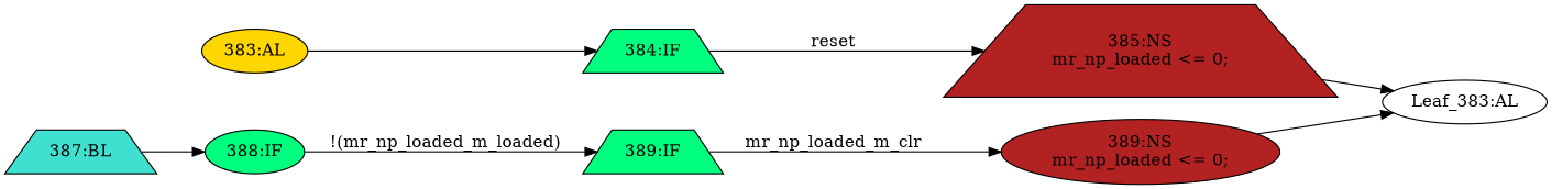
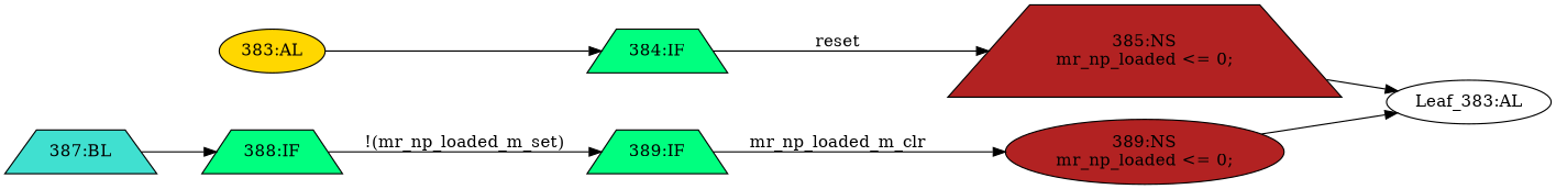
  strict digraph {
    rankdir=LR
    node [fillcolor=springgreen shape=trapezium statements="[]" style=filled typ=IfStatement]
    edge [cond="[]" lineno=None]
    n1 [ast="<pyverilog.vparser.ast.NonblockingSubstitution object at 0x7f1980a56290>" fillcolor=firebrick label="389:NS\nmr_np_loaded <= 0;" shape=ellipse statements="[<pyverilog.vparser.ast.NonblockingSubstitution object at 0x7f1980a56290>]" typ=NonblockingSubstitution]
    n2 [def_var="['mr_np_loaded']" label="Leaf_383:AL" shape=ellipse fillcolor="" statements="" style="" typ=""]
    n3 [ast="<pyverilog.vparser.ast.NonblockingSubstitution object at 0x7f1980a56690>" fillcolor=firebrick label="385:NS\nmr_np_loaded <= 0;" statements="[<pyverilog.vparser.ast.NonblockingSubstitution object at 0x7f1980a56690>]" typ=NonblockingSubstitution]
-   n4 [ast="<pyverilog.vparser.ast.IfStatement object at 0x7f1980a56c50>" label="388:IF" shape=ellipse]
+   n4 [ast="<pyverilog.vparser.ast.IfStatement object at 0x7f1980a56c50>" label="388:IF"]
    n5 [ast="<pyverilog.vparser.ast.IfStatement object at 0x7f1980a56c90>" label="389:IF"]
    n6 [ast="<pyverilog.vparser.ast.Always object at 0x7f1980a56a10>" clk_sens=True fillcolor=gold label="383:AL" sens="['ck', 'reset']" shape=ellipse typ=Always use_var="['reset', 'mr_np_loaded_m_set', 'mr_np_loaded_m_clr']"]
    n7 [ast="<pyverilog.vparser.ast.IfStatement object at 0x7f1980a56b90>" label="384:IF"]
    n8 [ast="<pyverilog.vparser.ast.Block object at 0x7f1980a56c10>" fillcolor=turquoise label="387:BL" typ=Block]
    n1 -> n2
    n3 -> n2
-   n4 -> n5 [cond="['mr_np_loaded_m_set']" label="!(mr_np_loaded_m_loaded)" lineno=388]
+   n4 -> n5 [cond="['mr_np_loaded_m_set']" label="!(mr_np_loaded_m_set)" lineno=388]
    n5 -> n1 [cond="['mr_np_loaded_m_clr']" label=mr_np_loaded_m_clr lineno=389]
    n6 -> n7
    n7 -> n3 [cond="['reset']" label=reset lineno=384]
    n8 -> n4
  }
